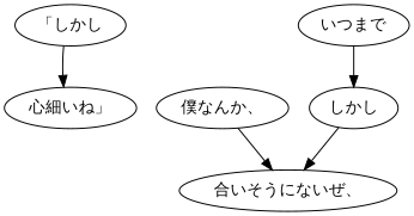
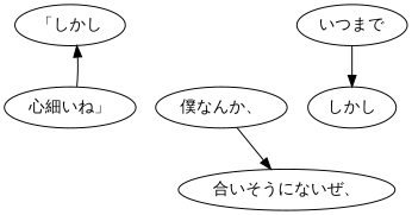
  digraph {
    fontname="Courier Prime"
    node [fontname="Courier Prime"]
    edge [fontname="Courier Prime"]
    n1 [label="「しかし"]
    n2 [label="心細いね」"]
    n3 [label="僕なんか、"]
    n4 [label="合いそうにないぜ、"]
    n5 [label="いつまで"]
    n6 [label="しかし"]
-   n1 -> n2
+   n2 -> n1
    n3 -> n4
    n5 -> n6
-   n6 -> n4
  }
